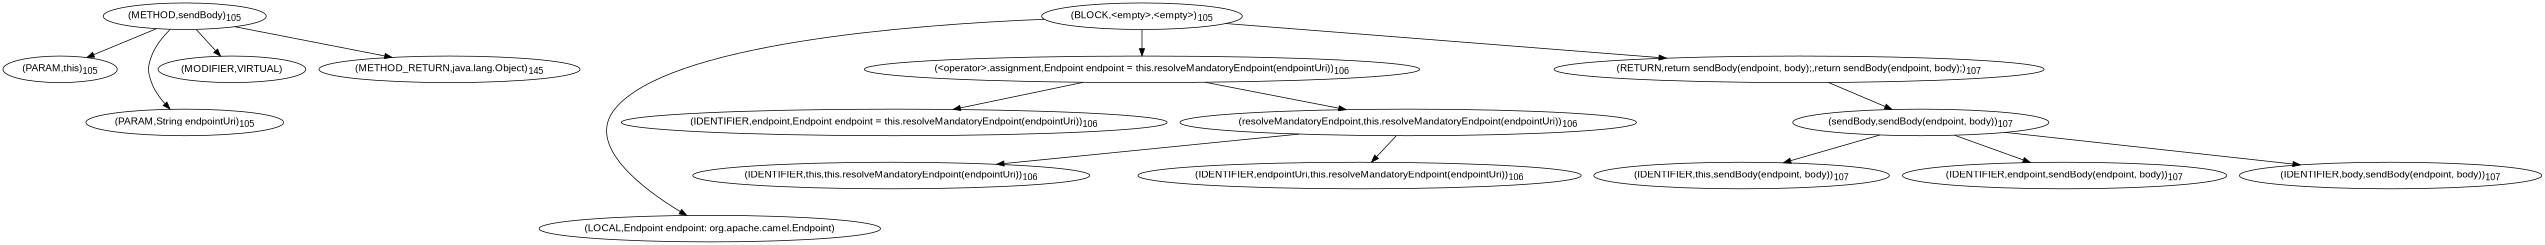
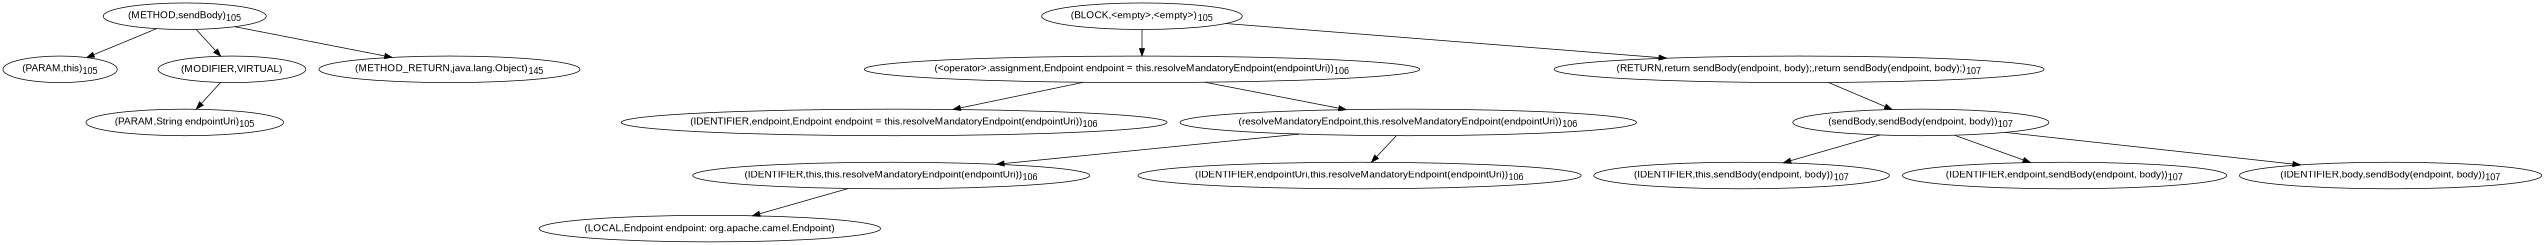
  digraph {
    fontname="Liberation Sans"
    node [fontname="Liberation Sans"]
    edge [fontname="Liberation Sans"]
    n1 [label=<(METHOD,sendBody)<SUB>105</SUB>>]
    n2 [label=<(PARAM,this)<SUB>105</SUB>>]
    n3 [label=<(PARAM,String endpointUri)<SUB>105</SUB>>]
    n4 [label=<(MODIFIER,VIRTUAL)>]
    n5 [label=<(METHOD_RETURN,java.lang.Object)<SUB>145</SUB>>]
    n6 [label=<(BLOCK,&lt;empty&gt;,&lt;empty&gt;)<SUB>105</SUB>>]
    n7 [label=<(LOCAL,Endpoint endpoint: org.apache.camel.Endpoint)>]
    n8 [label=<(&lt;operator&gt;.assignment,Endpoint endpoint = this.resolveMandatoryEndpoint(endpointUri))<SUB>106</SUB>>]
    n9 [label=<(RETURN,return sendBody(endpoint, body);,return sendBody(endpoint, body);)<SUB>107</SUB>>]
    n10 [label=<(IDENTIFIER,endpoint,Endpoint endpoint = this.resolveMandatoryEndpoint(endpointUri))<SUB>106</SUB>>]
    n11 [label=<(resolveMandatoryEndpoint,this.resolveMandatoryEndpoint(endpointUri))<SUB>106</SUB>>]
    n12 [label=<(sendBody,sendBody(endpoint, body))<SUB>107</SUB>>]
    n13 [label=<(IDENTIFIER,this,this.resolveMandatoryEndpoint(endpointUri))<SUB>106</SUB>>]
    n14 [label=<(IDENTIFIER,endpointUri,this.resolveMandatoryEndpoint(endpointUri))<SUB>106</SUB>>]
    n15 [label=<(IDENTIFIER,this,sendBody(endpoint, body))<SUB>107</SUB>>]
    n16 [label=<(IDENTIFIER,endpoint,sendBody(endpoint, body))<SUB>107</SUB>>]
    n17 [label=<(IDENTIFIER,body,sendBody(endpoint, body))<SUB>107</SUB>>]
    n1 -> n2
-   n1 -> n3
+   n4 -> n3
    n1 -> n4
    n1 -> n5
-   n6 -> n7
+   n13 -> n7
    n6 -> n8
    n6 -> n9
    n8 -> n10
    n8 -> n11
    n9 -> n12
    n11 -> n13
    n11 -> n14
    n12 -> n15
    n12 -> n16
    n12 -> n17
  }
